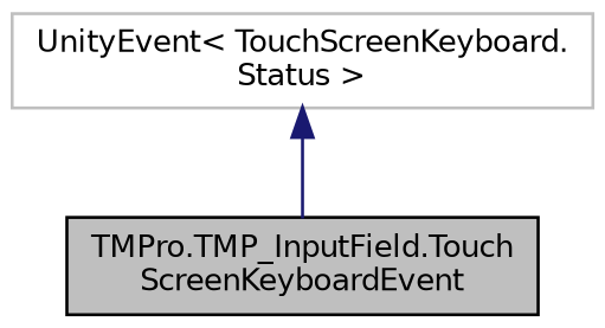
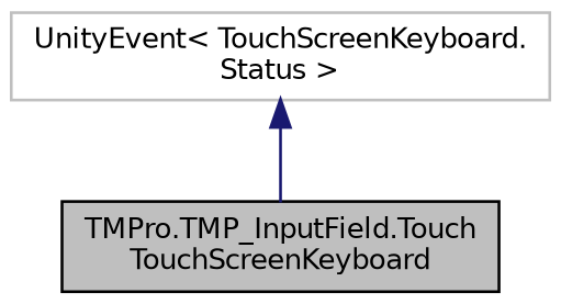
  digraph {
    node [fontname=Helvetica fontsize=10 shape=record style=filled]
-   n1 [color=black fillcolor=grey75 fontcolor=black height=0.2 label="TMPro.TMP_InputField.Touch\lScreenKeyboardEvent" width=0.4]
+   n1 [color=black fillcolor=grey75 fontcolor=black height=0.2 label="TMPro.TMP_InputField.Touch\lTouchScreenKeyboard" width=0.4]
    n2 [color=grey75 fillcolor=white height=0.2 label="UnityEvent\< TouchScreenKeyboard.\lStatus \>" width=0.4]
    n2 -> n1 [color=midnightblue dir=back fontname=Helvetica fontsize=10 labelfontname=Helvetica labelfontsize=10 style=solid]
  }
